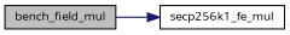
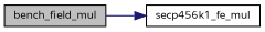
  digraph {
    rankdir=LR
    fontname="Open Sans"
    node [color=black fontname="Open Sans" fontsize=10 shape=record style=filled]
    n1 [fillcolor=grey75 fontcolor=black height=0.2 label=bench_field_mul width=0.4]
-   n2 [fillcolor=white height=0.2 label=secp256k1_fe_mul width=0.4]
+   n2 [fillcolor=white height=0.2 label=secp456k1_fe_mul width=0.4]
    n1 -> n2 [color=midnightblue fontname="Open Sans" fontsize=10 labelfontname=Helvetica labelfontsize=10 style=solid]
  }
